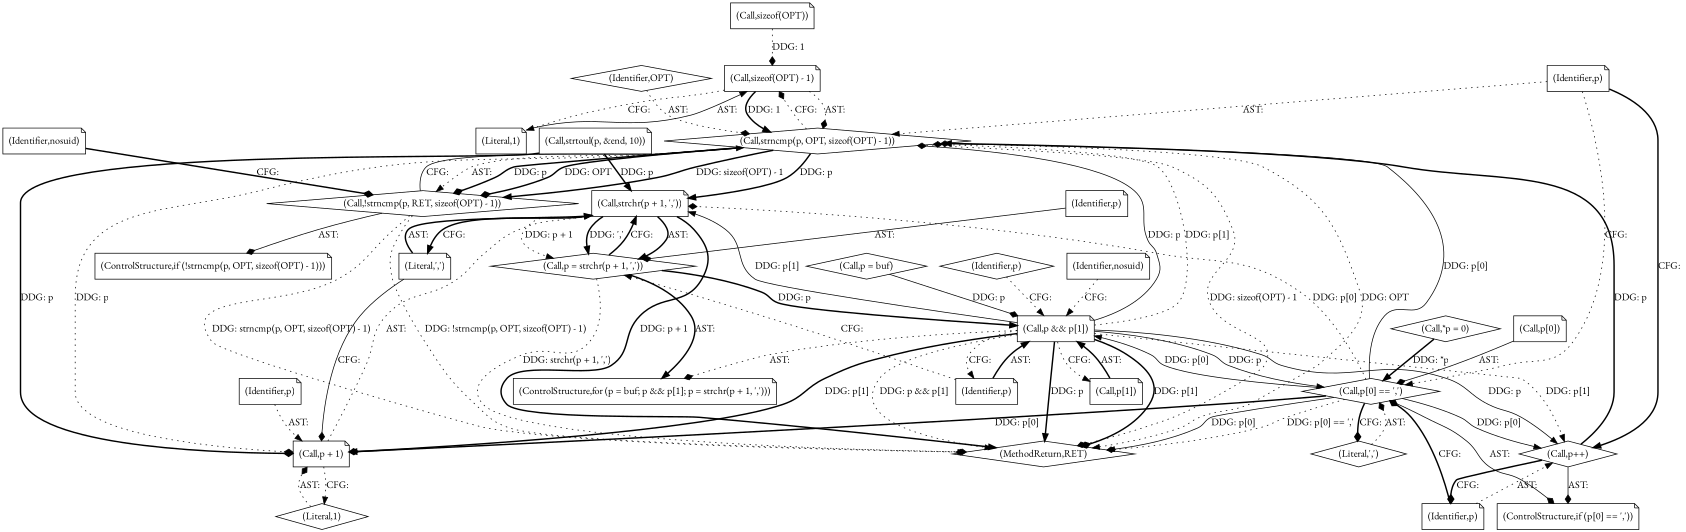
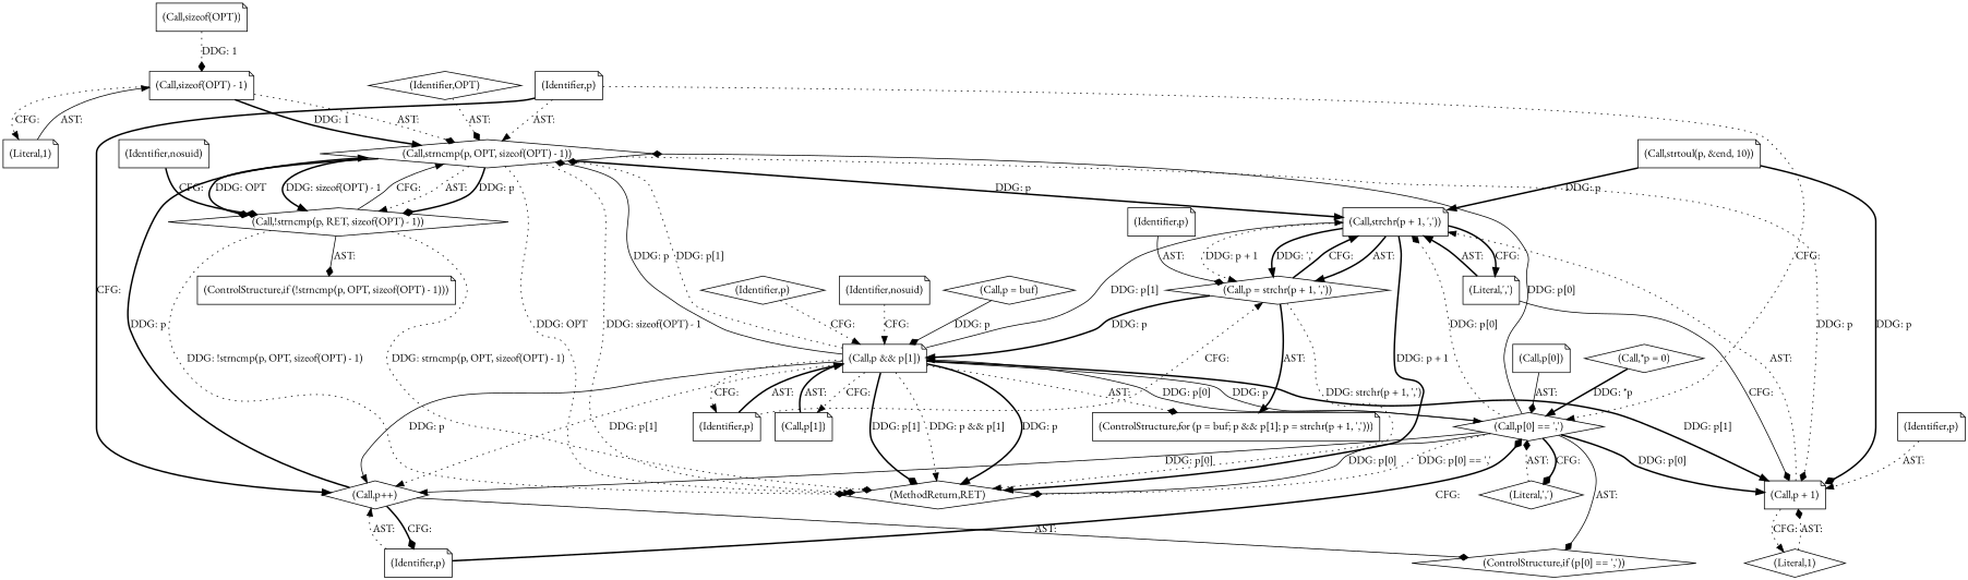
  digraph {
    fontname="EB Garamond"
    node [fontname="EB Garamond" shape=note]
    edge [arrowhead=normal fontname="EB Garamond" style=dotted]
    n1 [label="(Call,sizeof(OPT) - 1)"]
    n2 [label="(Call,strncmp(p, OPT, sizeof(OPT) - 1))" shape=diamond]
    n3 [label="(Literal,1)"]
    n4 [label="(Call,strchr(p + 1, ','))"]
    n5 [label="(Call,p + 1)"]
    n6 [label="(Call,!strncmp(p, RET, sizeof(OPT) - 1))" shape=diamond]
    n7 [label="(MethodReturn,RET)" shape=diamond]
    n8 [label="(Call,p = strchr(p + 1, ','))" shape=diamond]
    n9 [label="(Literal,',')"]
    n10 [label="(Literal,1)" shape=diamond]
    n11 [label="(ControlStructure,if (!strncmp(p, OPT, sizeof(OPT) - 1)))"]
    n12 [label="(Call,p && p[1])"]
    n13 [label="(ControlStructure,for (p = buf; p && p[1]; p = strchr(p + 1, ',')))"]
    n14 [label="(Call,p[0] == ',')" shape=diamond]
    n15 [label="(Call,p++)" shape=diamond]
    n16 [label="(Identifier,p)"]
    n17 [label="(Call,p[1])"]
-   n18 [label="(ControlStructure,if (p[0] == ','))"]
+   n18 [label="(ControlStructure,if (p[0] == ','))" shape=diamond]
    n19 [label="(Literal,',')" shape=diamond]
    n20 [label="(Identifier,p)"]
    n21 [label="(Call,p = buf)" shape=diamond]
    n22 [label="(Identifier,p)" shape=diamond]
    n23 [label="(Call,*p = 0)" shape=diamond]
    n24 [label="(Identifier,p)"]
    n25 [label="(Identifier,p)"]
    n26 [label="(Call,p[0])"]
    n27 [label="(Identifier,p)"]
    n28 [label="(Identifier,OPT)" shape=diamond]
    n29 [label="(Call,sizeof(OPT))"]
    n30 [label="(Identifier,nosuid)"]
    n31 [label="(Identifier,nosuid)"]
    n32 [label="(Call,strtoul(p, &end, 10))"]
    n1 -> n2 [arrowhead=diamond label="AST: "]
    n1 -> n2 [label="DDG: 1" style=bold]
    n1 -> n3 [label="CFG: "]
-   n2 -> n1 [arrowhead=diamond label="CFG: "]
    n2 -> n4 [label="DDG: p" style=bold]
    n2 -> n5 [arrowhead=diamond label="DDG: p"]
    n2 -> n6 [label="AST: "]
    n2 -> n6 [arrowhead=diamond label="DDG: p" style=bold]
    n2 -> n6 [arrowhead=diamond label="DDG: OPT" style=bold]
    n2 -> n6 [label="DDG: sizeof(OPT) - 1" style=bold]
    n2 -> n7 [label="DDG: OPT"]
    n2 -> n7 [arrowhead=diamond label="DDG: sizeof(OPT) - 1"]
    n3 -> n1 [label="AST: " style=solid]
    n4 -> n7 [label="DDG: p + 1" style=bold]
    n4 -> n8 [label="AST: " style=bold]
    n4 -> n8 [label="DDG: p + 1"]
    n4 -> n8 [label="DDG: ','" style=bold]
    n4 -> n9 [label="CFG: " style=bold]
    n5 -> n4 [label="AST: "]
    n5 -> n10 [label="CFG: "]
    n6 -> n2 [label="CFG: " style=solid]
    n6 -> n7 [arrowhead=diamond label="DDG: !strncmp(p, OPT, sizeof(OPT) - 1)"]
    n6 -> n7 [arrowhead=diamond label="DDG: strncmp(p, OPT, sizeof(OPT) - 1)"]
    n6 -> n11 [arrowhead=diamond label="AST: " style=solid]
    n8 -> n4 [label="CFG: " style=bold]
    n8 -> n7 [label="DDG: strchr(p + 1, ',')"]
    n8 -> n12 [label="DDG: p" style=bold]
    n8 -> n13 [label="AST: " style=bold]
    n9 -> n4 [label="AST: " style=bold]
    n9 -> n5 [arrowhead=diamond label="CFG: " style=solid]
    n10 -> n5 [arrowhead=diamond label="AST: "]
    n12 -> n2 [arrowhead=diamond label="DDG: p[1]"]
    n12 -> n2 [arrowhead=diamond label="DDG: p" style=solid]
    n12 -> n4 [label="DDG: p[1]" style=solid]
-   n12 -> n5 [arrowhead=diamond label="DDG: p[1]" style=bold]
+   n12 -> n5 [label="DDG: p[1]" style=bold]
    n12 -> n7 [label="DDG: p" style=bold]
    n12 -> n7 [arrowhead=diamond label="DDG: p[1]" style=bold]
    n12 -> n7 [label="DDG: p && p[1]"]
    n12 -> n13 [arrowhead=diamond label="AST: "]
    n12 -> n14 [label="DDG: p" style=solid]
    n12 -> n15 [label="DDG: p" style=solid]
    n12 -> n15 [label="DDG: p[1]"]
    n12 -> n16 [label="CFG: "]
    n12 -> n17 [label="CFG: "]
    n14 -> n2 [arrowhead=diamond label="DDG: p[0]" style=solid]
    n14 -> n4 [arrowhead=diamond label="DDG: p[0]"]
    n14 -> n5 [label="DDG: p[0]" style=bold]
    n14 -> n7 [arrowhead=diamond label="DDG: p[0] == ','"]
    n14 -> n7 [label="DDG: p[0]" style=solid]
    n14 -> n12 [label="DDG: p[0]" style=solid]
    n14 -> n15 [label="DDG: p[0]" style=solid]
    n14 -> n18 [arrowhead=diamond label="AST: " style=solid]
    n14 -> n19 [arrowhead=diamond label="CFG: " style=bold]
    n15 -> n2 [label="DDG: p" style=bold]
    n15 -> n18 [arrowhead=diamond label="AST: " style=solid]
    n15 -> n20 [arrowhead=diamond label="CFG: " style=bold]
    n16 -> n8 [label="CFG: "]
    n16 -> n12 [label="AST: " style=bold]
    n17 -> n12 [label="AST: " style=bold]
    n19 -> n14 [arrowhead=diamond label="AST: "]
    n20 -> n14 [arrowhead=diamond label="CFG: " style=bold]
    n20 -> n15 [label="AST: "]
    n21 -> n12 [arrowhead=diamond label="DDG: p" style=solid]
    n22 -> n12 [label="CFG: "]
    n23 -> n14 [label="DDG: *p" style=bold]
    n24 -> n8 [arrowhead=diamond label="AST: " style=solid]
    n25 -> n5 [label="AST: "]
    n26 -> n14 [arrowhead=diamond label="AST: " style=solid]
    n27 -> n2 [label="AST: "]
    n27 -> n14 [label="CFG: "]
    n27 -> n15 [label="CFG: " style=bold]
    n28 -> n2 [arrowhead=diamond label="AST: "]
    n29 -> n1 [arrowhead=diamond label="DDG: 1"]
    n30 -> n12 [label="CFG: "]
    n31 -> n6 [arrowhead=diamond label="CFG: " style=bold]
    n32 -> n4 [label="DDG: p" style=bold]
    n32 -> n5 [arrowhead=diamond label="DDG: p" style=bold]
  }
